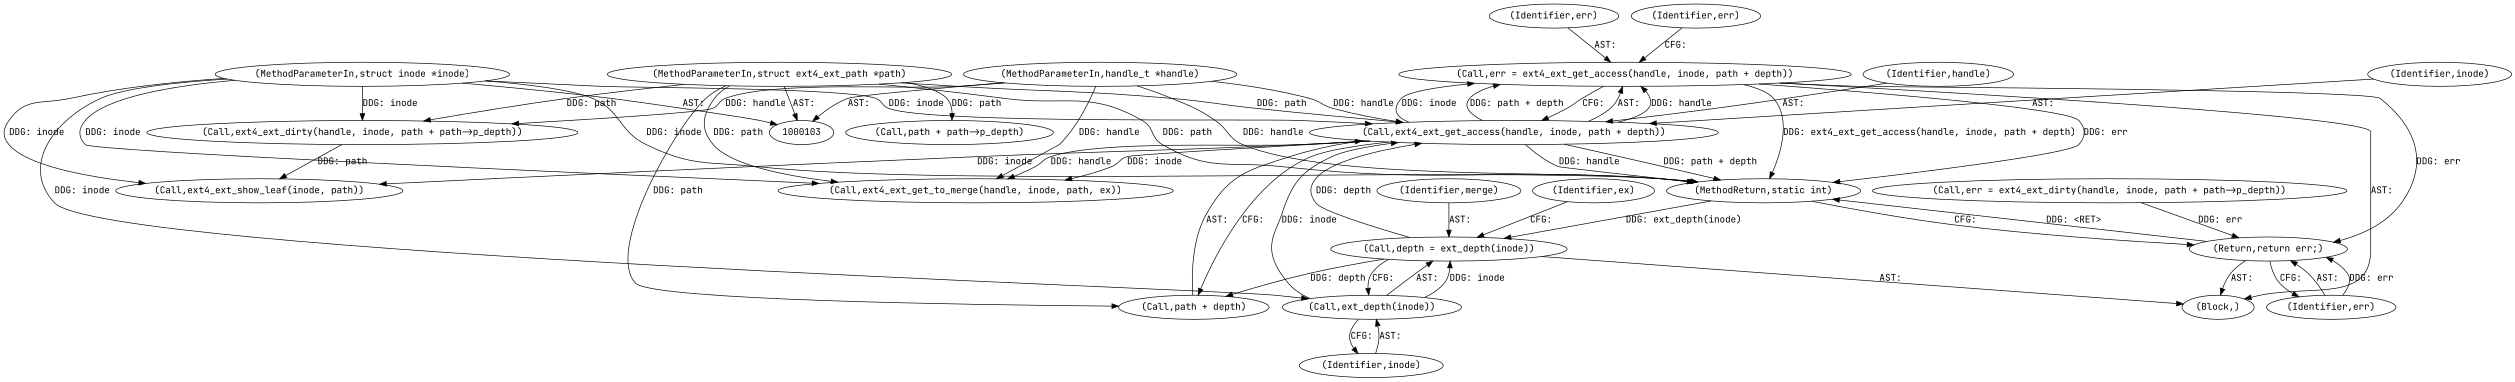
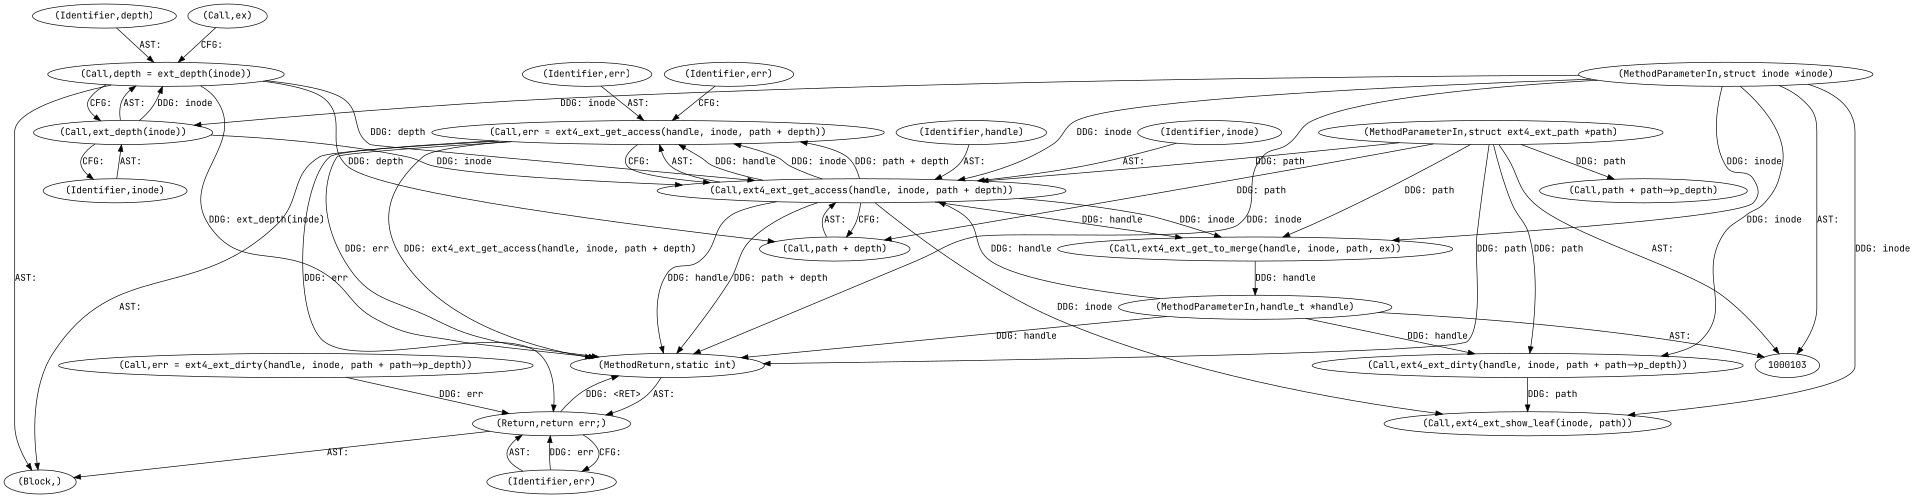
  digraph {
    fontname="JetBrains Mono"
    node [fontname="JetBrains Mono"]
    edge [fontname="JetBrains Mono"]
    n1 [label="(Call,err = ext4_ext_get_access(handle, inode, path + depth))"]
    n2 [label="(Call,ext4_ext_get_access(handle, inode, path + depth))"]
    n3 [label="(Return,return err;)"]
    n4 [label="(MethodReturn,static int)"]
    n5 [label="(Block,)"]
    n6 [label="(Call,ext4_ext_show_leaf(inode, path))"]
    n7 [label="(Call,ext4_ext_get_to_merge(handle, inode, path, ex))"]
    n8 [label="(Call,path + depth)"]
    n9 [label="(Identifier,err)"]
    n10 [label="(MethodParameterIn,handle_t *handle)"]
    n11 [label="(Call,ext4_ext_dirty(handle, inode, path + path->p_depth))"]
    1000103
    n13 [label="(Call,ext_depth(inode))"]
    n14 [label="(Call,depth = ext_depth(inode))"]
    n15 [label="(Identifier,inode)"]
    n16 [label="(MethodParameterIn,struct inode *inode)"]
    n17 [label="(MethodParameterIn,struct ext4_ext_path *path)"]
    n18 [label="(Call,path + path->p_depth)"]
    n19 [label="(Identifier,handle)"]
    n20 [label="(Call,err = ext4_ext_dirty(handle, inode, path + path->p_depth))"]
-   n21 [label="(Identifier,merge)"]
+   n21 [label="(Identifier,depth)"]
    n22 [label="(Identifier,err)"]
    n23 [label="(Identifier,err)"]
-   n24 [label="(Identifier,ex)"]
+   n24 [label="(Call,ex)"]
    n25 [label="(Identifier,inode)"]
    n1 -> n2 [label="CFG: "]
    n1 -> n3 [label="DDG: err"]
    n1 -> n4 [label="DDG: ext4_ext_get_access(handle, inode, path + depth)"]
    n1 -> n4 [label="DDG: err"]
    n1 -> n5 [label="AST: "]
    n2 -> n1 [label="AST: "]
    n2 -> n1 [label="DDG: handle"]
    n2 -> n1 [label="DDG: inode"]
    n2 -> n1 [label="DDG: path + depth"]
    n2 -> n4 [label="DDG: handle"]
    n2 -> n4 [label="DDG: path + depth"]
    n2 -> n6 [label="DDG: inode"]
    n2 -> n7 [label="DDG: handle"]
    n2 -> n7 [label="DDG: inode"]
    n2 -> n8 [label="CFG: "]
    n3 -> n4 [label="DDG: <RET>"]
    n3 -> n5 [label="AST: "]
    n3 -> n9 [label="CFG: "]
-   n4 -> n3 [label="CFG: "]
+   n4 -> n3 [label="AST: "]
    n8 -> n2 [label="AST: "]
    n9 -> n3 [label="AST: "]
    n9 -> n3 [label="DDG: err"]
    n10 -> n2 [label="DDG: handle"]
    n10 -> n4 [label="DDG: handle"]
-   n10 -> n7 [label="DDG: handle"]
+   n7 -> n10 [label="DDG: handle"]
    n10 -> n11 [label="DDG: handle"]
    n10 -> 1000103 [label="AST: "]
    n11 -> n6 [label="DDG: path"]
    n13 -> n2 [label="DDG: inode"]
    n13 -> n14 [label="AST: "]
    n13 -> n14 [label="DDG: inode"]
    n13 -> n15 [label="CFG: "]
    n14 -> n2 [label="DDG: depth"]
-   n4 -> n14 [label="DDG: ext_depth(inode)"]
+   n14 -> n4 [label="DDG: ext_depth(inode)"]
    n14 -> n5 [label="AST: "]
    n14 -> n8 [label="DDG: depth"]
    n14 -> n13 [label="CFG: "]
    n15 -> n13 [label="AST: "]
    n16 -> n2 [label="DDG: inode"]
    n16 -> n4 [label="DDG: inode"]
    n16 -> n6 [label="DDG: inode"]
    n16 -> n7 [label="DDG: inode"]
    n16 -> n11 [label="DDG: inode"]
    n16 -> 1000103 [label="AST: "]
    n16 -> n13 [label="DDG: inode"]
    n17 -> n2 [label="DDG: path"]
    n17 -> n4 [label="DDG: path"]
    n17 -> n7 [label="DDG: path"]
    n17 -> n8 [label="DDG: path"]
    n17 -> n11 [label="DDG: path"]
    n17 -> 1000103 [label="AST: "]
    n17 -> n18 [label="DDG: path"]
    n19 -> n2 [label="AST: "]
    n20 -> n3 [label="DDG: err"]
    n21 -> n14 [label="AST: "]
    n22 -> n1 [label="AST: "]
    n23 -> n1 [label="CFG: "]
    n24 -> n14 [label="CFG: "]
    n25 -> n2 [label="AST: "]
  }
